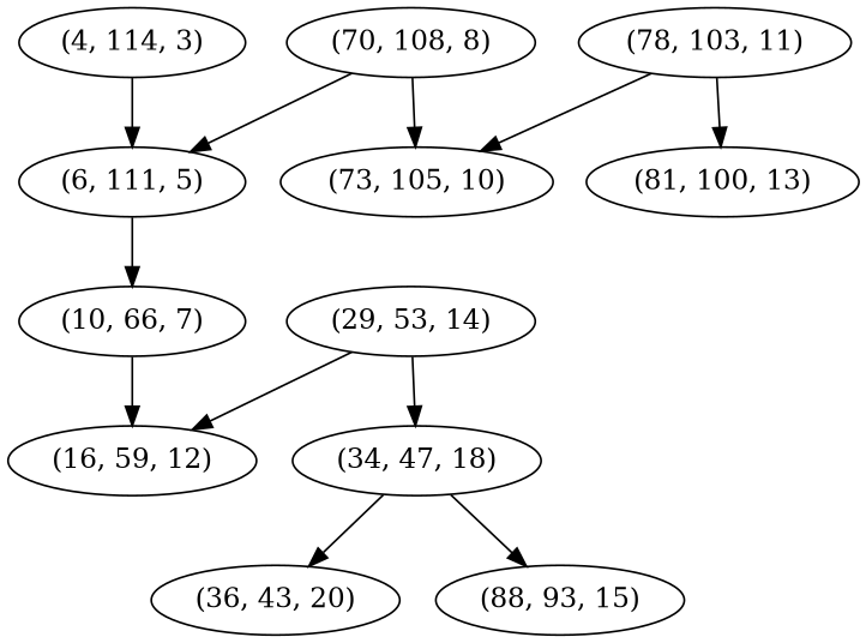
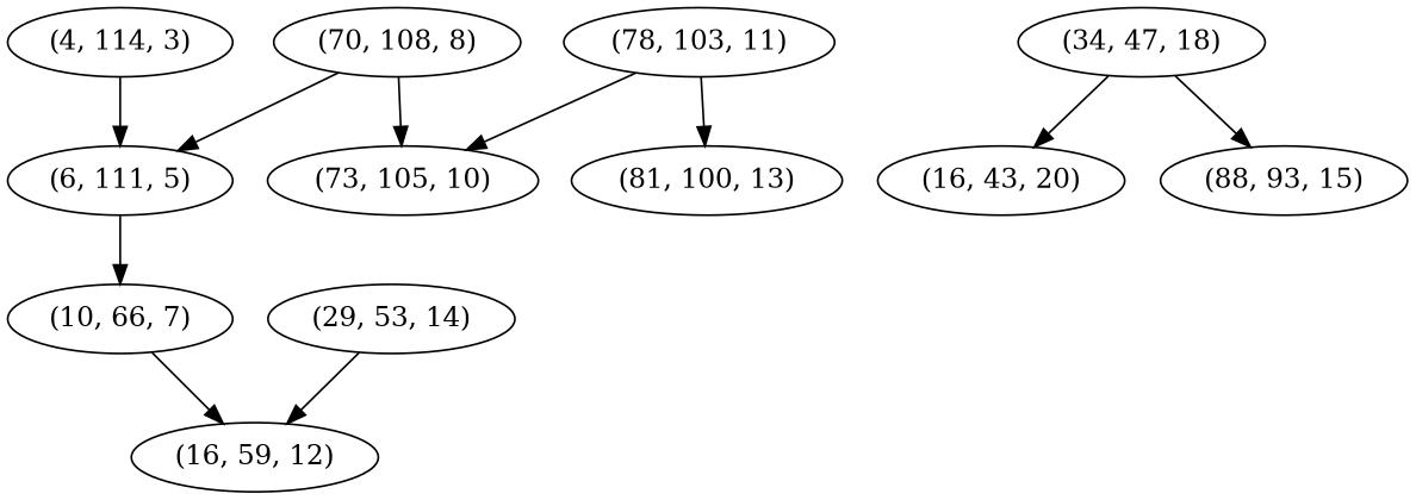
  digraph {
    "(4, 114, 3)"
    "(6, 111, 5)"
    "(10, 66, 7)"
    "(16, 59, 12)"
    "(70, 108, 8)"
    "(73, 105, 10)"
    "(29, 53, 14)"
    "(34, 47, 18)"
-   "(36, 43, 20)"
+   "(36, 43, 20)" [label="(16, 43, 20)"]
    "(88, 93, 15)"
    "(78, 103, 11)"
    "(81, 100, 13)"
    "(4, 114, 3)" -> "(6, 111, 5)"
    "(6, 111, 5)" -> "(10, 66, 7)"
    "(10, 66, 7)" -> "(16, 59, 12)"
    "(70, 108, 8)" -> "(6, 111, 5)"
    "(70, 108, 8)" -> "(73, 105, 10)"
    "(29, 53, 14)" -> "(16, 59, 12)"
-   "(29, 53, 14)" -> "(34, 47, 18)"
    "(34, 47, 18)" -> "(36, 43, 20)"
    "(34, 47, 18)" -> "(88, 93, 15)"
    "(78, 103, 11)" -> "(73, 105, 10)"
    "(78, 103, 11)" -> "(81, 100, 13)"
  }
